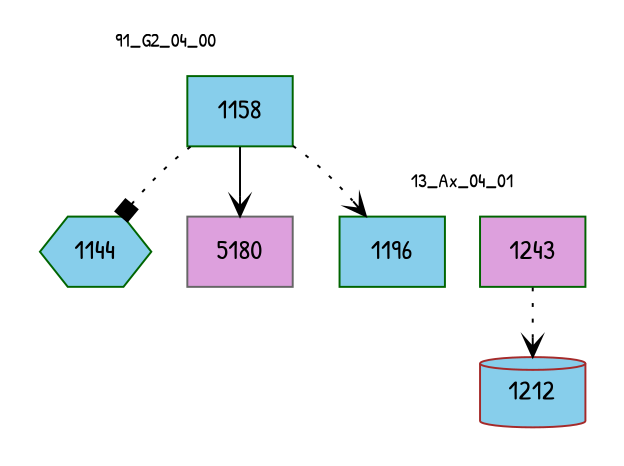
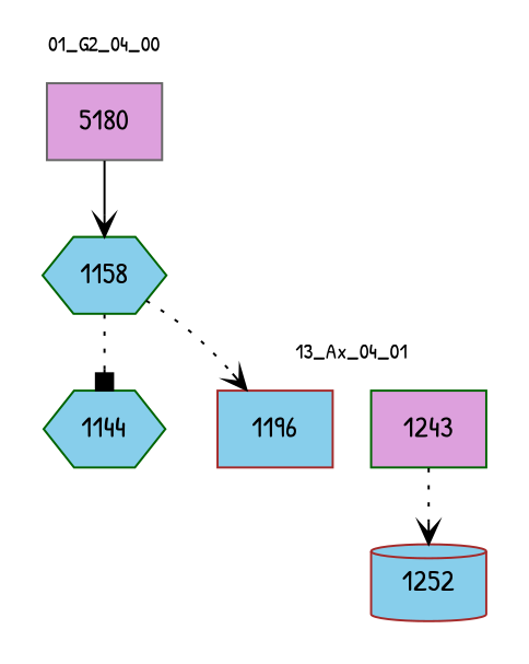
  digraph {
    fontname="Patrick Hand"
    node [color=darkgreen fillcolor=skyblue fontname="Patrick Hand" shape=box style=filled]
    edge [arrowhead=vee color=black fontname="Patrick Hand" style=dotted]
    n1 [fillcolor=plum label=1243]
-   n2 [label=1196]
-   n3 [color=brown label=1212 shape=cylinder]
-   n4 [label=1158]
+   n2 [color=brown label=1196]
+   n3 [color=brown label=1252 shape=cylinder]
+   n4 [label=1158 shape=hexagon]
    n5 [label=1144 shape=hexagon]
    n6 [color=gray40 fillcolor=plum label=5180]
    subgraph cluster_1 {
      color=white
      fontsize=10
      label="13_Ax_04_01"
      n1
      n2
      n3
    }
    subgraph cluster_2 {
      color=white
      fontsize=10
-     label="91_G2_04_00"
+     label="01_G2_04_00"
      n4
      n5
      n6
    }
    n1 -> n3
    n4 -> n2
    n4 -> n5 [arrowhead=box]
-   n4 -> n6 [style=solid]
+   n6 -> n4 [style=solid]
  }
